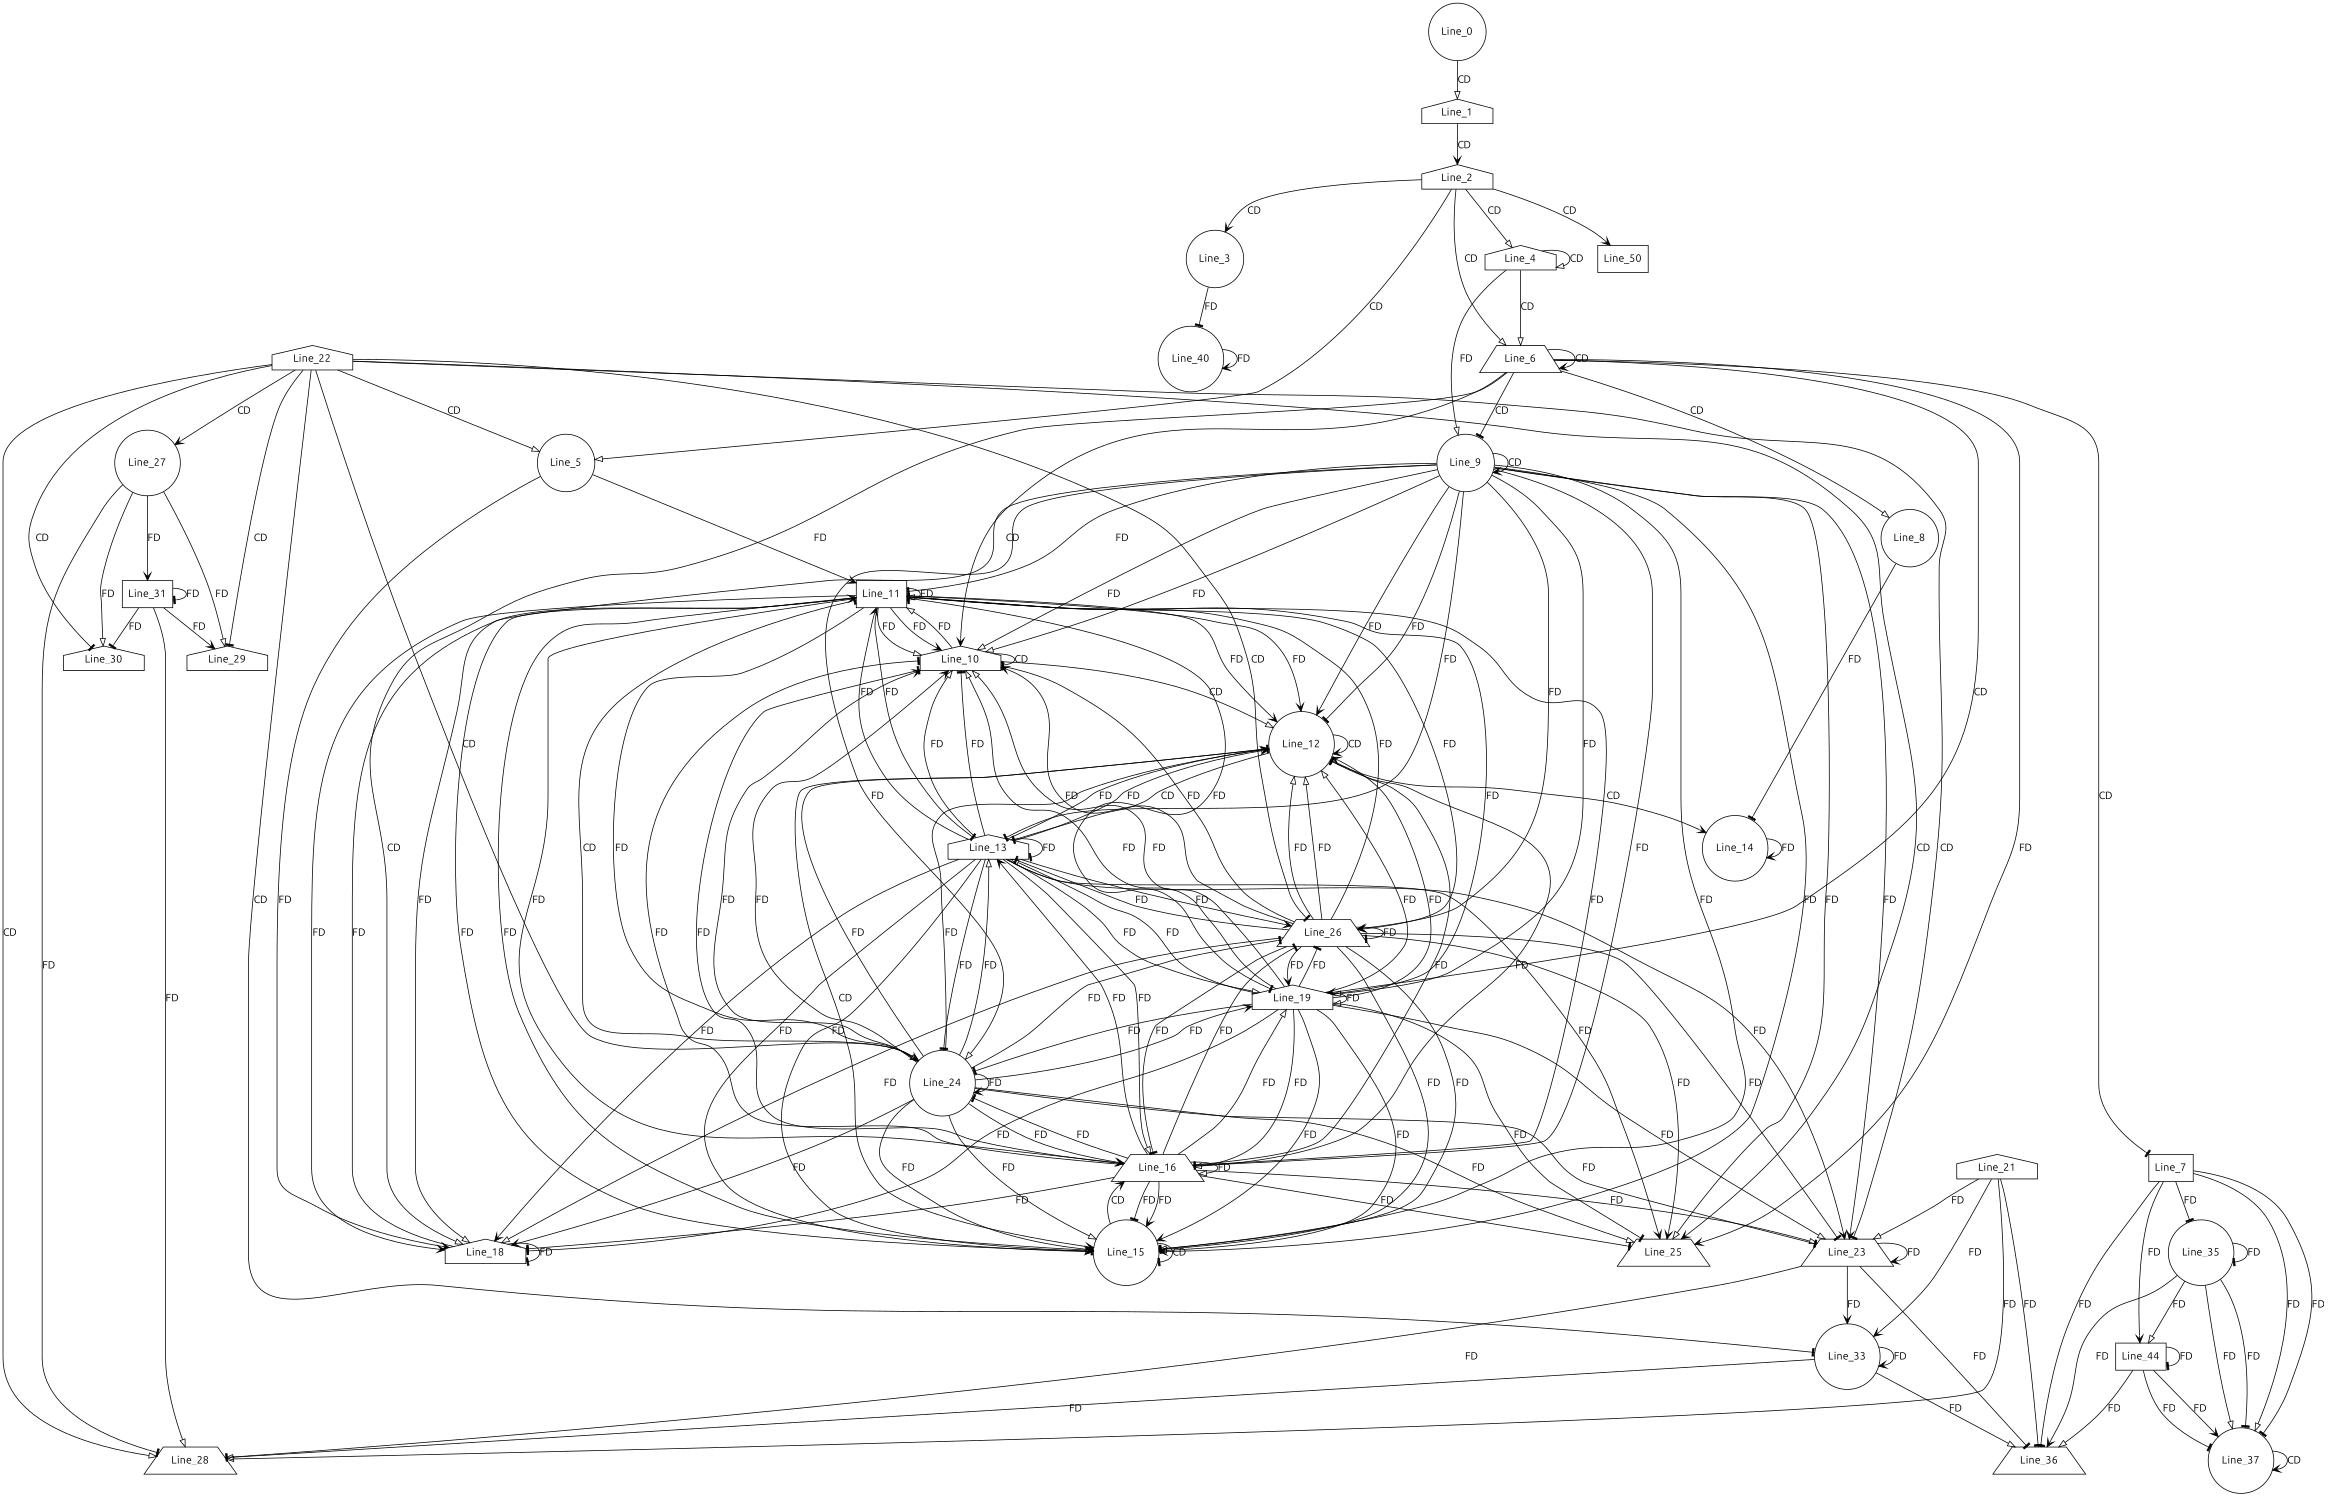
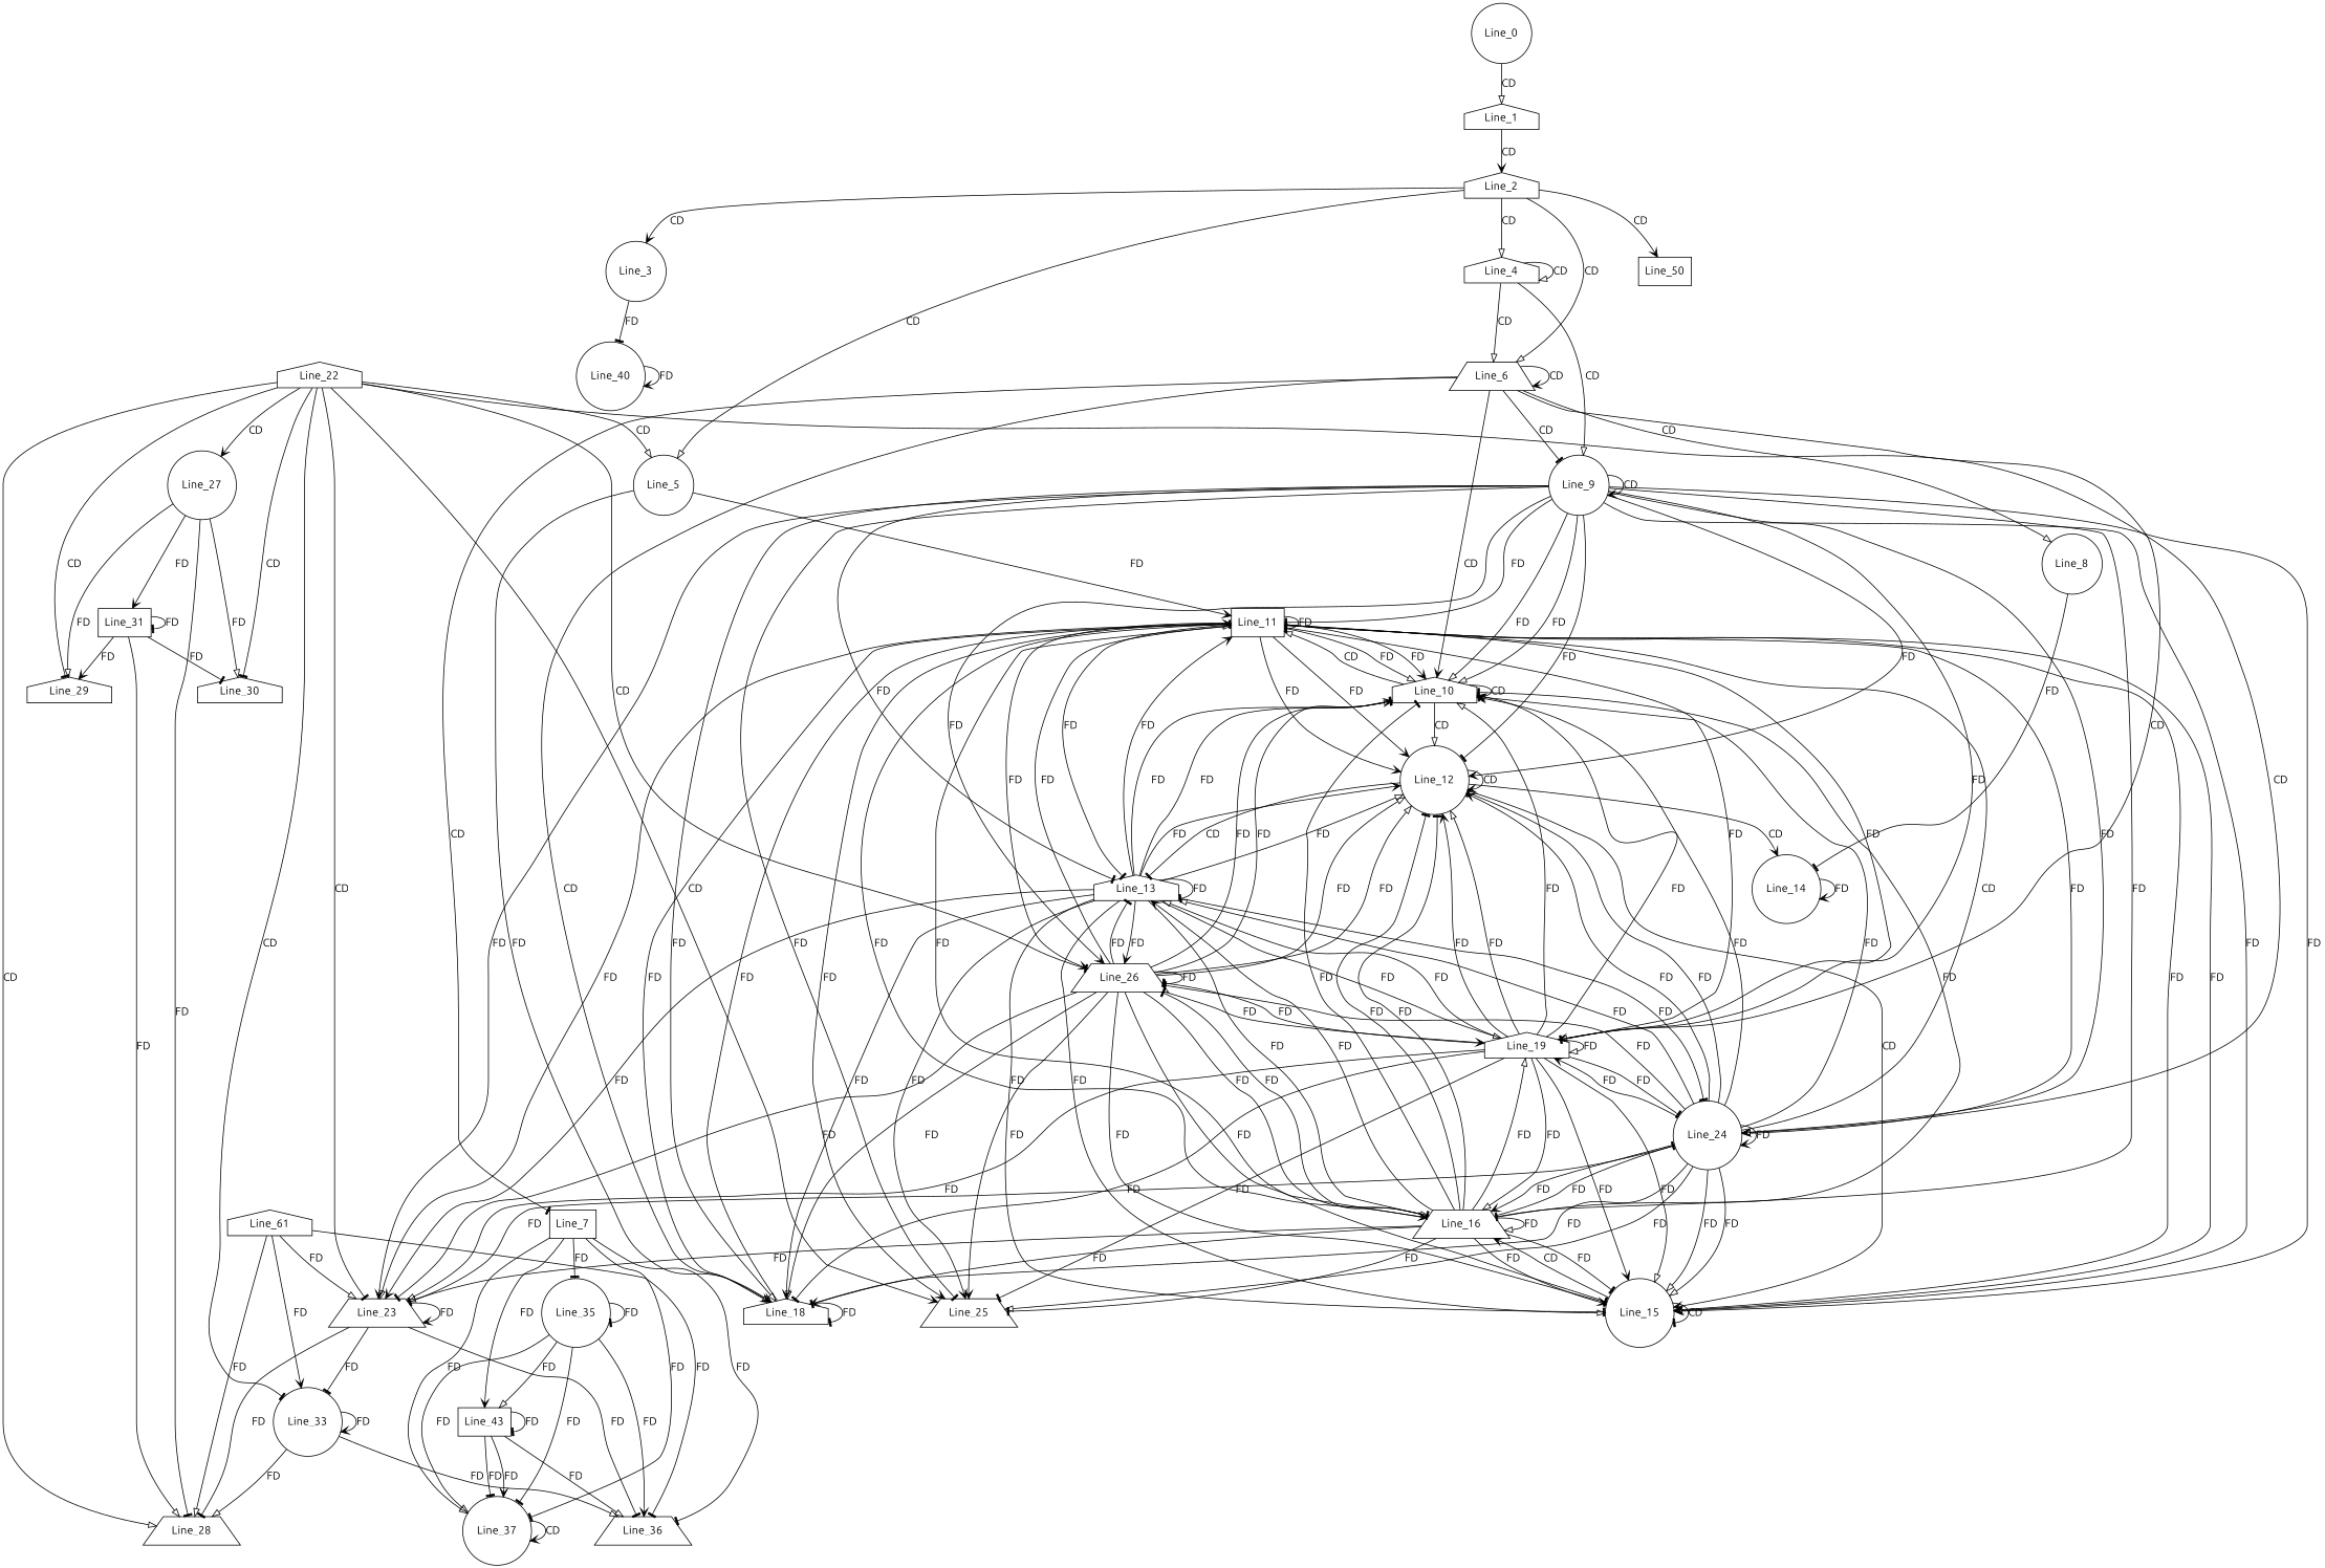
  digraph {
    fontname=Ubuntu
    node [fontname=Ubuntu shape=circle]
    edge [arrowhead=tee fontname=Ubuntu]
    Line_1 [shape=house]
    Line_0
    Line_2 [shape=house]
    Line_3
    Line_4 [shape=house]
    Line_5
    Line_6 [shape=trapezium]
    Line_50 [shape=box]
    Line_40
    Line_9
    Line_11 [shape=box]
    Line_18 [shape=house]
    Line_7 [shape=box]
    Line_8
    Line_10 [shape=house]
    Line_19 [shape=house]
    Line_12
    Line_13 [shape=house]
    Line_15
    Line_16 [shape=trapezium]
    Line_23 [shape=trapezium]
    Line_24
    Line_25 [shape=trapezium]
    Line_26 [shape=trapezium]
    Line_35
    Line_36 [shape=trapezium]
    Line_37
-   Line_43 [shape=box label=Line_44]
+   Line_43 [shape=box]
    Line_14
    Line_28 [shape=trapezium]
    Line_33
    Line_22 [shape=house]
    Line_27
    Line_29 [shape=house]
    Line_30 [shape=house]
    Line_31 [shape=box]
-   Line_21 [shape=house]
+   Line_21 [shape=house label=Line_61]
    Line_1 -> Line_2 [arrowhead=vee label=CD]
    Line_0 -> Line_1 [arrowhead=onormal label=CD]
    Line_2 -> Line_3 [arrowhead=vee label=CD]
    Line_2 -> Line_4 [arrowhead=onormal label=CD]
    Line_2 -> Line_5 [arrowhead=onormal label=CD]
    Line_2 -> Line_6 [arrowhead=onormal label=CD]
    Line_2 -> Line_50 [arrowhead=vee label=CD]
    Line_3 -> Line_40 [label=FD]
    Line_4 -> Line_4 [arrowhead=onormal label=CD]
    Line_4 -> Line_6 [arrowhead=onormal label=CD]
-   Line_4 -> Line_9 [arrowhead=onormal label=FD]
+   Line_4 -> Line_9 [arrowhead=onormal label=CD]
    Line_5 -> Line_11 [arrowhead=vee label=FD]
    Line_5 -> Line_18 [arrowhead=vee label=FD]
    Line_6 -> Line_6 [arrowhead=vee label=CD]
    Line_6 -> Line_9 [label=CD]
    Line_6 -> Line_18 [arrowhead=onormal label=CD]
    Line_6 -> Line_7 [label=CD]
    Line_6 -> Line_8 [arrowhead=onormal label=CD]
    Line_6 -> Line_10 [arrowhead=vee label=CD]
    Line_6 -> Line_19 [arrowhead=vee label=CD]
    Line_40 -> Line_40 [arrowhead=vee label=FD]
    Line_9 -> Line_9 [arrowhead=vee label=CD]
    Line_9 -> Line_11 [label=FD]
    Line_9 -> Line_18 [arrowhead=onormal label=FD]
    Line_9 -> Line_10 [arrowhead=onormal label=FD]
    Line_9 -> Line_10 [arrowhead=onormal label=FD]
    Line_9 -> Line_19 [arrowhead=onormal label=FD]
    Line_9 -> Line_12 [label=FD]
    Line_9 -> Line_12 [arrowhead=vee label=FD]
    Line_9 -> Line_13 [label=FD]
    Line_9 -> Line_15 [arrowhead=onormal label=FD]
    Line_9 -> Line_15 [arrowhead=vee label=FD]
    Line_9 -> Line_16 [label=FD]
    Line_9 -> Line_23 [arrowhead=vee label=FD]
    Line_9 -> Line_24 [arrowhead=onormal label=FD]
-   Line_9 -> Line_25 [arrowhead=onormal label=FD]
+   Line_9 -> Line_25 [label=FD]
    Line_9 -> Line_26 [arrowhead=vee label=FD]
    Line_11 -> Line_11 [label=FD]
    Line_11 -> Line_18 [arrowhead=vee label=FD]
    Line_11 -> Line_10 [arrowhead=onormal label=FD]
    Line_11 -> Line_10 [arrowhead=vee label=FD]
    Line_11 -> Line_19 [label=FD]
    Line_11 -> Line_12 [arrowhead=vee label=FD]
    Line_11 -> Line_12 [arrowhead=vee label=FD]
    Line_11 -> Line_13 [label=FD]
    Line_11 -> Line_15 [arrowhead=vee label=FD]
    Line_11 -> Line_15 [arrowhead=vee label=FD]
    Line_11 -> Line_16 [arrowhead=vee label=FD]
+   Line_11 -> Line_23 [arrowhead=onormal label=FD]
    Line_11 -> Line_24 [arrowhead=onormal label=FD]
-   Line_6 -> Line_25 [arrowhead=vee label=FD]
+   Line_11 -> Line_25 [arrowhead=vee label=FD]
    Line_11 -> Line_26 [arrowhead=vee label=FD]
    Line_18 -> Line_11 [arrowhead=vee label=FD]
    Line_18 -> Line_18 [label=FD]
    Line_7 -> Line_35 [label=FD]
    Line_7 -> Line_36 [label=FD]
    Line_7 -> Line_37 [arrowhead=onormal label=FD]
    Line_7 -> Line_37 [label=FD]
    Line_7 -> Line_43 [arrowhead=vee label=FD]
    Line_8 -> Line_14 [label=FD]
-   Line_10 -> Line_11 [arrowhead=onormal label=FD]
+   Line_10 -> Line_11 [arrowhead=onormal label=CD]
    Line_10 -> Line_10 [label=CD]
    Line_10 -> Line_12 [arrowhead=onormal label=CD]
    Line_19 -> Line_11 [label=FD]
    Line_19 -> Line_18 [label=FD]
    Line_19 -> Line_10 [arrowhead=onormal label=FD]
    Line_19 -> Line_10 [arrowhead=onormal label=FD]
    Line_19 -> Line_19 [arrowhead=onormal label=FD]
    Line_19 -> Line_12 [arrowhead=vee label=FD]
    Line_19 -> Line_12 [arrowhead=onormal label=FD]
    Line_19 -> Line_13 [arrowhead=onormal label=FD]
    Line_19 -> Line_15 [arrowhead=onormal label=FD]
    Line_19 -> Line_15 [arrowhead=vee label=FD]
    Line_19 -> Line_16 [arrowhead=onormal label=FD]
    Line_19 -> Line_23 [arrowhead=onormal label=FD]
    Line_19 -> Line_24 [label=FD]
    Line_19 -> Line_25 [label=FD]
    Line_19 -> Line_26 [label=FD]
    Line_12 -> Line_12 [arrowhead=vee label=CD]
    Line_12 -> Line_13 [label=CD]
    Line_12 -> Line_15 [arrowhead=vee label=CD]
    Line_12 -> Line_14 [arrowhead=vee label=CD]
    Line_13 -> Line_11 [arrowhead=vee label=FD]
    Line_13 -> Line_18 [arrowhead=vee label=FD]
    Line_13 -> Line_10 [arrowhead=onormal label=FD]
    Line_13 -> Line_10 [label=FD]
    Line_13 -> Line_19 [arrowhead=onormal label=FD]
    Line_13 -> Line_12 [arrowhead=onormal label=FD]
    Line_13 -> Line_12 [arrowhead=vee label=FD]
    Line_13 -> Line_13 [label=FD]
    Line_13 -> Line_15 [label=FD]
    Line_13 -> Line_15 [arrowhead=onormal label=FD]
    Line_13 -> Line_16 [arrowhead=onormal label=FD]
    Line_13 -> Line_23 [arrowhead=vee label=FD]
    Line_13 -> Line_24 [label=FD]
    Line_13 -> Line_25 [arrowhead=vee label=FD]
    Line_13 -> Line_26 [arrowhead=vee label=FD]
    Line_15 -> Line_15 [label=CD]
    Line_15 -> Line_16 [arrowhead=vee label=CD]
    Line_16 -> Line_11 [label=FD]
    Line_16 -> Line_18 [label=FD]
    Line_16 -> Line_10 [label=FD]
    Line_16 -> Line_10 [label=FD]
    Line_16 -> Line_19 [arrowhead=onormal label=FD]
    Line_16 -> Line_12 [label=FD]
    Line_16 -> Line_12 [label=FD]
    Line_16 -> Line_13 [arrowhead=vee label=FD]
    Line_16 -> Line_15 [label=FD]
    Line_16 -> Line_15 [arrowhead=vee label=FD]
    Line_16 -> Line_16 [arrowhead=onormal label=FD]
    Line_16 -> Line_23 [arrowhead=onormal label=FD]
    Line_16 -> Line_24 [label=FD]
    Line_16 -> Line_25 [label=FD]
    Line_16 -> Line_26 [label=FD]
    Line_23 -> Line_23 [arrowhead=vee label=FD]
    Line_23 -> Line_36 [label=FD]
    Line_23 -> Line_28 [label=FD]
-   Line_23 -> Line_33 [arrowhead=vee label=FD]
+   Line_23 -> Line_33 [label=FD]
    Line_24 -> Line_11 [label=CD]
    Line_24 -> Line_18 [arrowhead=vee label=FD]
    Line_24 -> Line_10 [arrowhead=vee label=FD]
    Line_24 -> Line_10 [arrowhead=vee label=FD]
    Line_24 -> Line_19 [arrowhead=vee label=FD]
    Line_24 -> Line_12 [arrowhead=vee label=FD]
    Line_24 -> Line_12 [label=FD]
    Line_24 -> Line_13 [arrowhead=onormal label=FD]
    Line_24 -> Line_15 [arrowhead=onormal label=FD]
    Line_24 -> Line_15 [arrowhead=onormal label=FD]
    Line_24 -> Line_16 [arrowhead=vee label=FD]
    Line_24 -> Line_23 [label=FD]
    Line_24 -> Line_24 [arrowhead=vee label=FD]
    Line_24 -> Line_25 [arrowhead=onormal label=FD]
    Line_24 -> Line_26 [label=FD]
    Line_26 -> Line_11 [arrowhead=onormal label=FD]
    Line_26 -> Line_18 [arrowhead=onormal label=FD]
    Line_26 -> Line_10 [label=FD]
    Line_26 -> Line_10 [arrowhead=vee label=FD]
    Line_26 -> Line_19 [arrowhead=vee label=FD]
    Line_26 -> Line_12 [arrowhead=onormal label=FD]
    Line_26 -> Line_12 [arrowhead=onormal label=FD]
    Line_26 -> Line_13 [label=FD]
    Line_26 -> Line_15 [label=FD]
    Line_26 -> Line_15 [label=FD]
    Line_26 -> Line_16 [label=FD]
    Line_26 -> Line_23 [label=FD]
    Line_26 -> Line_25 [arrowhead=vee label=FD]
    Line_26 -> Line_26 [label=FD]
    Line_35 -> Line_35 [label=FD]
    Line_35 -> Line_36 [arrowhead=vee label=FD]
    Line_35 -> Line_37 [label=FD]
    Line_35 -> Line_37 [arrowhead=onormal label=FD]
    Line_35 -> Line_43 [arrowhead=onormal label=FD]
    Line_37 -> Line_37 [arrowhead=vee label=CD]
    Line_43 -> Line_36 [arrowhead=onormal label=FD]
    Line_43 -> Line_37 [label=FD]
    Line_43 -> Line_37 [arrowhead=vee label=FD]
    Line_43 -> Line_43 [label=FD]
    Line_14 -> Line_14 [arrowhead=vee label=FD]
    Line_33 -> Line_36 [arrowhead=onormal label=FD]
    Line_33 -> Line_28 [arrowhead=onormal label=FD]
    Line_33 -> Line_33 [arrowhead=vee label=FD]
    Line_22 -> Line_5 [arrowhead=onormal label=CD]
    Line_22 -> Line_23 [label=CD]
    Line_22 -> Line_24 [arrowhead=vee label=CD]
    Line_22 -> Line_25 [arrowhead=vee label=CD]
    Line_22 -> Line_26 [label=CD]
    Line_22 -> Line_28 [arrowhead=onormal label=CD]
    Line_22 -> Line_33 [label=CD]
    Line_22 -> Line_27 [arrowhead=vee label=CD]
    Line_22 -> Line_29 [label=CD]
    Line_22 -> Line_30 [label=CD]
    Line_27 -> Line_28 [label=FD]
    Line_27 -> Line_29 [arrowhead=onormal label=FD]
    Line_27 -> Line_30 [arrowhead=onormal label=FD]
    Line_27 -> Line_31 [arrowhead=vee label=FD]
    Line_31 -> Line_28 [arrowhead=onormal label=FD]
    Line_31 -> Line_29 [arrowhead=vee label=FD]
    Line_31 -> Line_30 [label=FD]
    Line_31 -> Line_31 [label=FD]
    Line_21 -> Line_23 [arrowhead=onormal label=FD]
    Line_21 -> Line_36 [label=FD]
    Line_21 -> Line_28 [arrowhead=onormal label=FD]
    Line_21 -> Line_33 [arrowhead=vee label=FD]
  }
